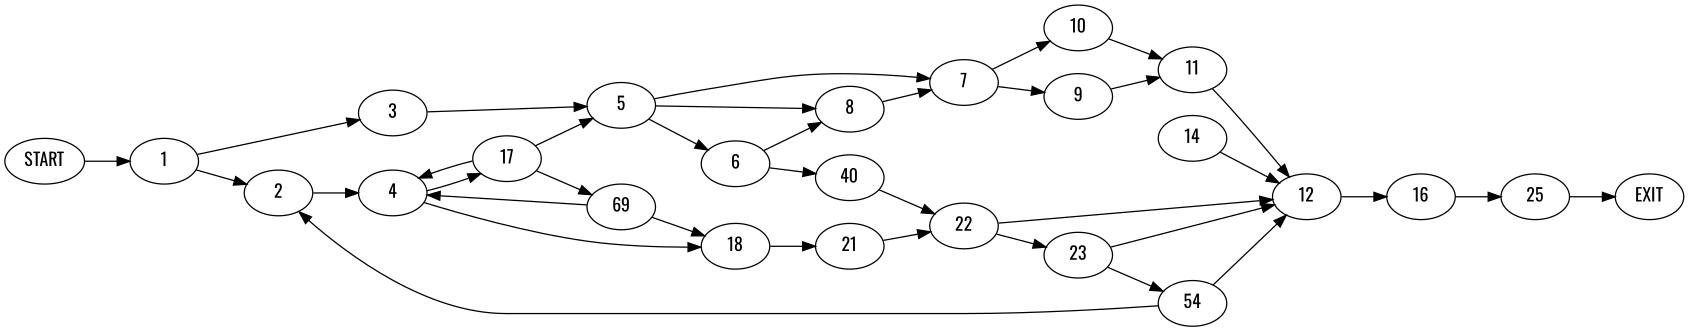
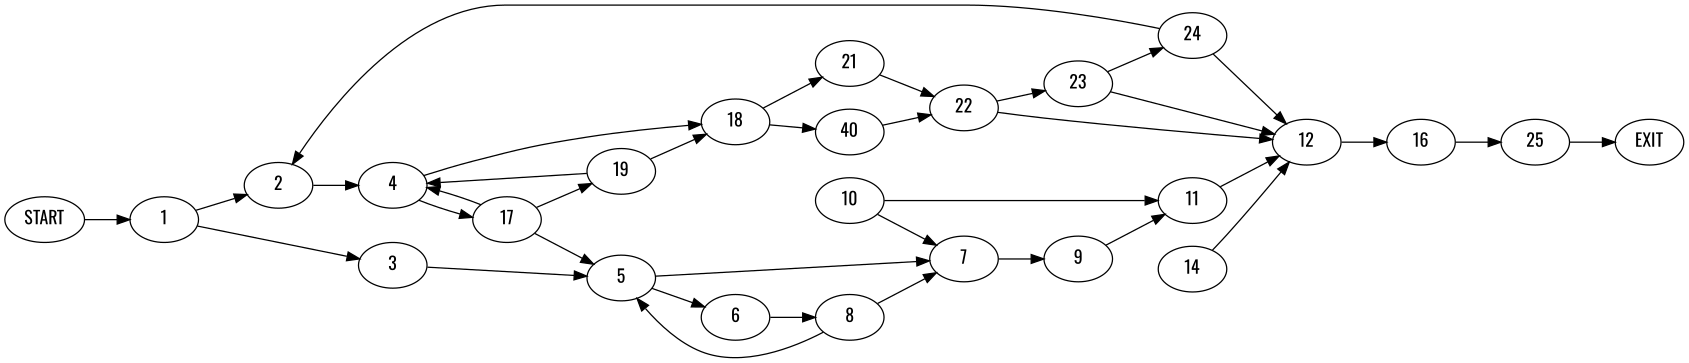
  digraph {
    fontname=Oswald
    rankdir=LR
    node [fontname=Oswald]
    edge [fontname=Oswald]
    n1 [label=START]
    1
    2
    3
    n5 [label=EXIT]
    4
    5
    17
    18
    6
    7
-   19 [label=69]
+   19
    n13 [label=40]
    21
    8
    9
    10
    11
    12
    16
    25
    14
    22
    23
-   24 [label=54]
+   24
    n1 -> 1
    1 -> 2
    1 -> 3
    2 -> 4
    3 -> 5
    4 -> 17
    4 -> 18
    5 -> 6
    5 -> 7
    17 -> 4
    17 -> 5
    17 -> 19
-   6 -> n13
+   18 -> n13
    18 -> 21
    6 -> 8
    7 -> 9
-   7 -> 10
+   10 -> 7
    19 -> 4
    19 -> 18
    n13 -> 22
    21 -> 22
-   5 -> 8
+   8 -> 5
    8 -> 7
    9 -> 11
    10 -> 11
    11 -> 12
    12 -> 16
    16 -> 25
    25 -> n5
    14 -> 12
    22 -> 12
    22 -> 23
    23 -> 12
    23 -> 24
    24 -> 2
    24 -> 12
  }
